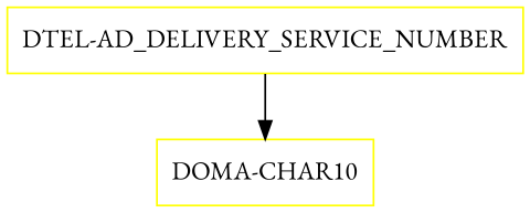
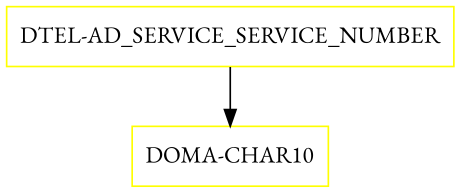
  digraph {
    fontname="EB Garamond"
    node [color=yellow shape=box fontname="EB Garamond"]
-   "DTEL-AD_DELIVERY_SERVICE_NUMBER"
+   "DTEL-AD_DELIVERY_SERVICE_NUMBER" [label="DTEL-AD_SERVICE_SERVICE_NUMBER"]
    "DOMA-CHAR10"
    "DTEL-AD_DELIVERY_SERVICE_NUMBER" -> "DOMA-CHAR10" [fontname="EB Garamond"]
  }
